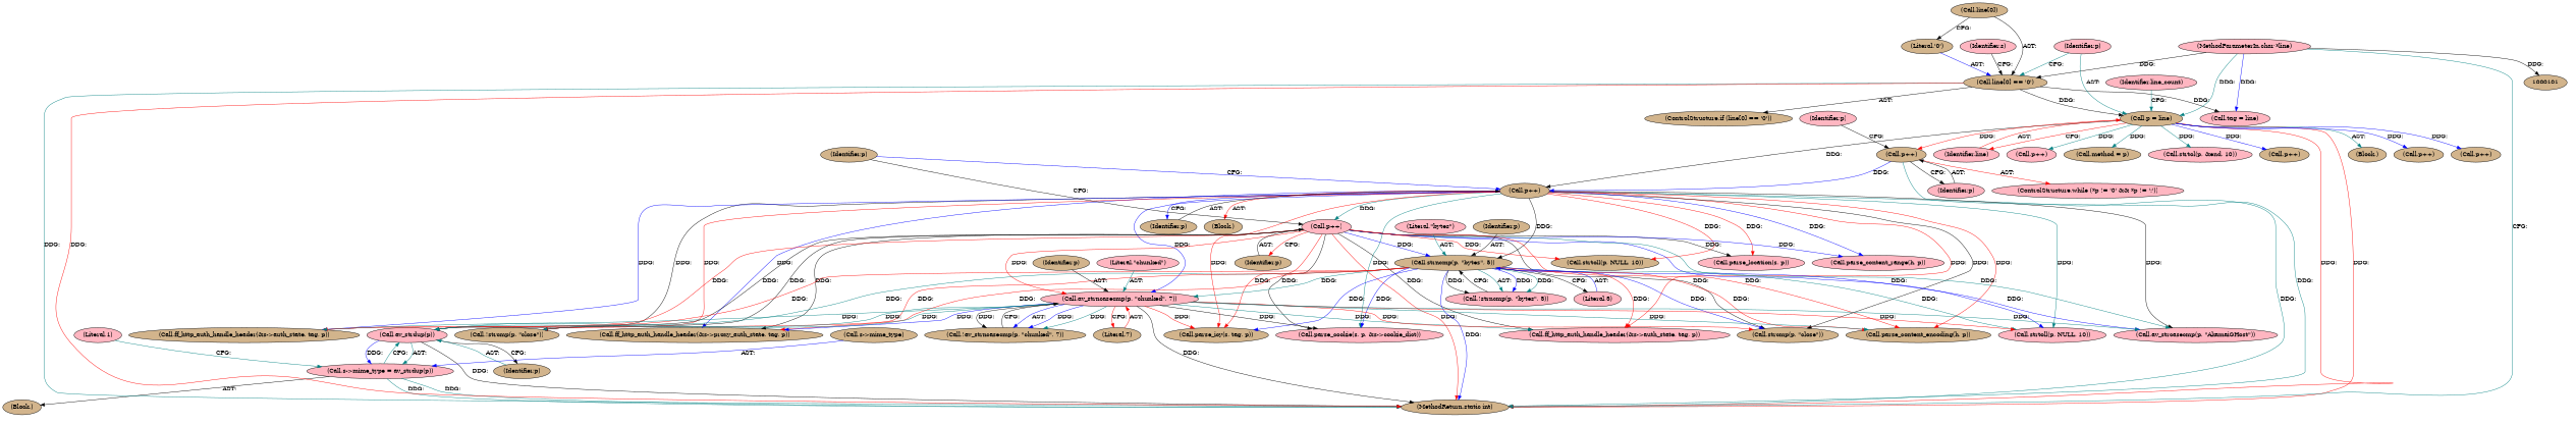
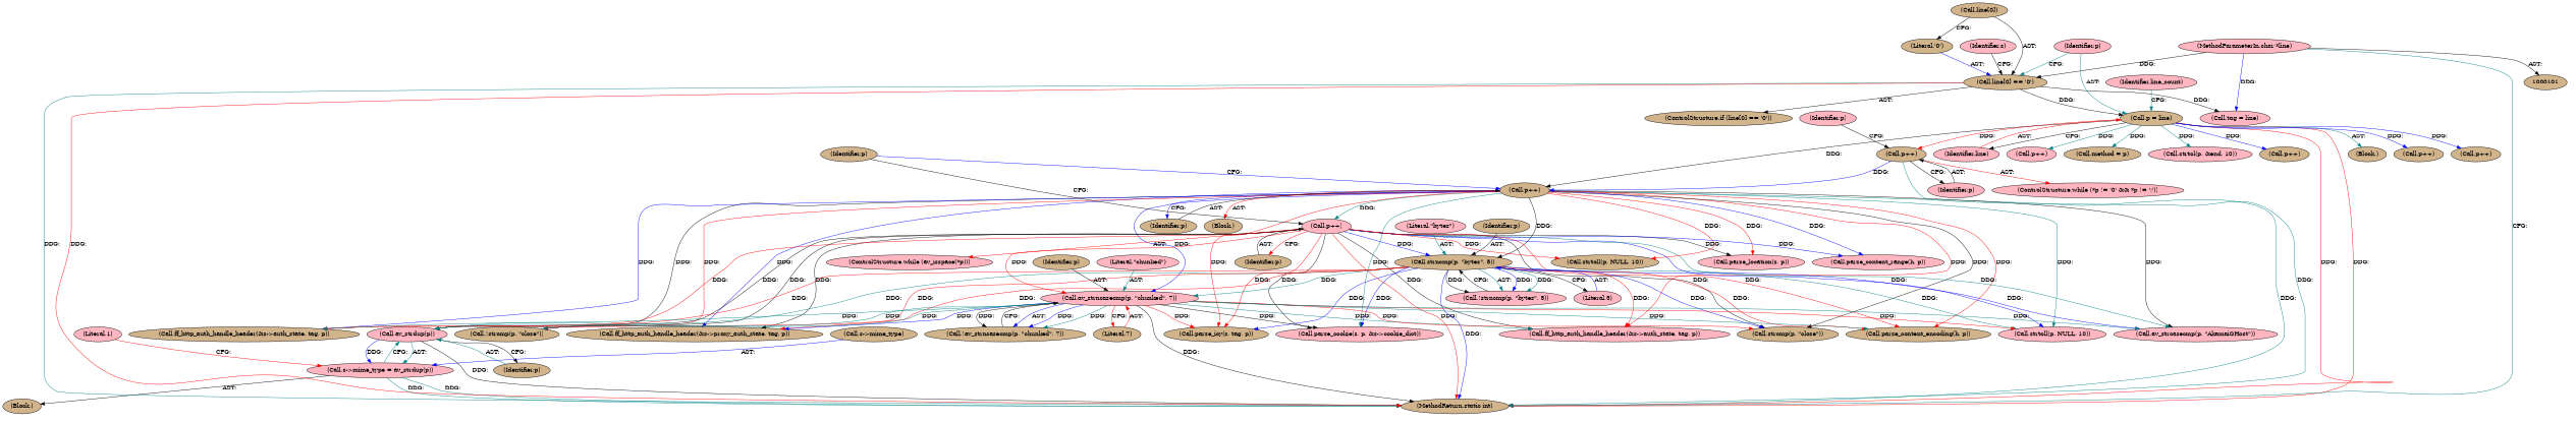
  digraph {
    node [fillcolor=tan style=filled]
    edge [color=black]
    n1 [fillcolor=lightpink label="(Call,av_strdup(p))"]
    n2 [fillcolor=lightpink label="(Call,s->mime_type = av_strdup(p))"]
    n3 [label="(MethodReturn,static int)"]
    n4 [label="(Identifier,p)"]
    n5 [label="(Block,)"]
    n6 [label="(Call,p++)"]
    n7 [fillcolor=lightpink label="(Call,p++)"]
    n8 [label="(Call,strncmp(p, \"bytes\", 5))"]
    n9 [fillcolor=lightpink label="(Call,av_strncasecmp(p, \"chunked\", 7))"]
    n10 [label="(Call,ff_http_auth_handle_header(&s->proxy_auth_state, tag, p))"]
    n11 [label="(Call,ff_http_auth_handle_header(&s->auth_state, tag, p))"]
    n12 [fillcolor=lightpink label="(Call,parse_location(s, p))"]
    n13 [label="(Call,parse_icy(s, tag, p))"]
    n14 [fillcolor=lightpink label="(Call,ff_http_auth_handle_header(&s->auth_state, tag, p))"]
    n15 [label="(Identifier,p)"]
    n16 [label="(Call,strcmp(p, \"close\"))"]
    n17 [fillcolor=lightpink label="(Call,parse_content_range(h, p))"]
    n18 [fillcolor=lightpink label="(Call,parse_cookie(s, p, &s->cookie_dict))"]
    n19 [fillcolor=lightpink label="(Call,strtoll(p, NULL, 10))"]
    n20 [fillcolor=lightpink label="(Call,av_strcasecmp(p, \"AkamaiGHost\"))"]
    n21 [label="(Call,!strcmp(p, \"close\"))"]
    n22 [label="(Block,)"]
    n23 [label="(Call,strtoll(p, NULL, 10))"]
    n24 [label="(Call,parse_content_encoding(h, p))"]
    n25 [label="(Identifier,p)"]
+   n26 [fillcolor=lightpink label="(ControlStructure,while (av_isspace(*p)))"]
    n27 [fillcolor=lightpink label="(Call,!strncmp(p, \"bytes\", 5))"]
    n28 [fillcolor=lightpink label="(Literal,5)"]
    n29 [label="(Literal,7)"]
    n30 [label="(Call,!av_strncasecmp(p, \"chunked\", 7))"]
    n31 [label="(Call,p++)"]
    n32 [fillcolor=lightpink label="(ControlStructure,while (*p != '\0' && *p != ':'))"]
    n33 [fillcolor=lightpink label="(Identifier,p)"]
    n34 [label="(Call,p = line)"]
    n35 [label="(Block,)"]
    n36 [label="(Call,p++)"]
    n37 [label="(Call,p++)"]
    n38 [fillcolor=lightpink label="(Identifier,line)"]
    n39 [fillcolor=lightpink label="(Call,p++)"]
    n40 [label="(Call,method = p)"]
    n41 [fillcolor=lightpink label="(Call,strtol(p, &end, 10))"]
    n42 [label="(Call,p++)"]
    n43 [label="(Call,line[0] == '\0')"]
    n44 [fillcolor=lightpink label="(Call,tag = line)"]
    n45 [label="(ControlStructure,if (line[0] == '\0'))"]
    n46 [label="(Literal,'\0')"]
    n47 [fillcolor=lightpink label="(MethodParameterIn,char *line)"]
    1000101
    n49 [fillcolor=lightpink label="(Identifier,s)"]
    n50 [fillcolor=lightpink label="(Identifier,p)"]
    n51 [fillcolor=lightpink label="(Literal,1)"]
    n52 [fillcolor=lightpink label="(Identifier,p)"]
    n53 [label="(Call,line[0])"]
    n54 [fillcolor=lightpink label="(Literal,\"bytes\")"]
    n55 [label="(Identifier,p)"]
    n56 [fillcolor=lightpink label="(Identifier,line_count)"]
    n57 [fillcolor=lightpink label="(Literal,\"chunked\")"]
    n58 [label="(Identifier,p)"]
    n59 [label="(Identifier,p)"]
    n60 [label="(Call,s->mime_type)"]
    n1 -> n2 [color=teal label="AST: "]
    n1 -> n2 [color=blue label="DDG: "]
    n1 -> n3 [label="DDG: "]
    n1 -> n4 [label="CFG: "]
    n2 -> n1 [color=teal label="CFG: "]
    n2 -> n3 [color=teal label="DDG: "]
    n2 -> n3 [color=teal label="DDG: "]
    n2 -> n5 [label="AST: "]
    n4 -> n1 [color=teal label="AST: "]
    n6 -> n1 [label="DDG: "]
    n6 -> n3 [color=teal label="DDG: "]
    n6 -> n7 [color=teal label="DDG: "]
    n6 -> n8 [label="DDG: "]
    n6 -> n9 [color=blue label="DDG: "]
    n6 -> n10 [color=blue label="DDG: "]
    n6 -> n11 [color=blue label="DDG: "]
    n6 -> n12 [color=red label="DDG: "]
    n6 -> n13 [color=red label="DDG: "]
    n6 -> n14 [color=red label="DDG: "]
    n6 -> n15 [color=blue label="CFG: "]
    n6 -> n16 [label="DDG: "]
    n6 -> n17 [color=blue label="DDG: "]
    n6 -> n18 [color=teal label="DDG: "]
    n6 -> n19 [color=teal label="DDG: "]
    n6 -> n20 [label="DDG: "]
    n6 -> n21 [color=red label="DDG: "]
    n6 -> n22 [color=red label="AST: "]
    n6 -> n23 [color=red label="DDG: "]
    n6 -> n24 [color=red label="DDG: "]
    n7 -> n1 [label="DDG: "]
    n7 -> n3 [color=red label="DDG: "]
    n7 -> n8 [color=blue label="DDG: "]
    n7 -> n9 [color=red label="DDG: "]
    n7 -> n10 [label="DDG: "]
    n7 -> n11 [color=red label="DDG: "]
    n7 -> n12 [label="DDG: "]
    n7 -> n13 [color=red label="DDG: "]
    n7 -> n14 [label="DDG: "]
    n7 -> n16 [label="DDG: "]
    n7 -> n17 [color=blue label="DDG: "]
    n7 -> n18 [label="DDG: "]
    n7 -> n19 [color=blue label="DDG: "]
    n7 -> n20 [color=teal label="DDG: "]
    n7 -> n21 [label="DDG: "]
    n7 -> n23 [color=red label="DDG: "]
    n7 -> n24 [color=red label="DDG: "]
    n7 -> n25 [color=red label="CFG: "]
+   n7 -> n26 [color=red label="AST: "]
    n8 -> n1 [color=teal label="DDG: "]
    n8 -> n3 [color=blue label="DDG: "]
    n8 -> n9 [color=teal label="DDG: "]
    n8 -> n10 [color=red label="DDG: "]
    n8 -> n11 [color=red label="DDG: "]
    n8 -> n13 [color=blue label="DDG: "]
    n8 -> n14 [color=red label="DDG: "]
    n8 -> n16 [color=blue label="DDG: "]
    n8 -> n18 [color=blue label="DDG: "]
    n8 -> n19 [color=teal label="DDG: "]
    n8 -> n20 [color=blue label="DDG: "]
    n8 -> n21 [color=red label="DDG: "]
    n8 -> n24 [color=red label="DDG: "]
    n8 -> n27 [color=teal label="AST: "]
    n8 -> n27 [color=blue label="DDG: "]
    n8 -> n27 [color=teal label="DDG: "]
    n8 -> n27 [label="DDG: "]
    n8 -> n28 [label="CFG: "]
    n9 -> n1 [color=teal label="DDG: "]
    n9 -> n3 [label="DDG: "]
    n9 -> n10 [color=blue label="DDG: "]
    n9 -> n11 [color=teal label="DDG: "]
    n9 -> n13 [color=red label="DDG: "]
    n9 -> n14 [color=teal label="DDG: "]
    n9 -> n16 [color=red label="DDG: "]
    n9 -> n18 [label="DDG: "]
    n9 -> n19 [color=red label="DDG: "]
    n9 -> n20 [color=teal label="DDG: "]
    n9 -> n21 [color=teal label="DDG: "]
    n9 -> n24 [color=teal label="DDG: "]
    n9 -> n29 [color=red label="CFG: "]
    n9 -> n30 [color=blue label="AST: "]
    n9 -> n30 [color=blue label="DDG: "]
    n9 -> n30 [color=teal label="DDG: "]
    n9 -> n30 [label="DDG: "]
    n15 -> n6 [label="AST: "]
    n25 -> n7 [label="AST: "]
    n27 -> n8 [label="CFG: "]
    n28 -> n8 [color=blue label="AST: "]
    n29 -> n9 [color=red label="AST: "]
    n30 -> n9 [label="CFG: "]
    n31 -> n3 [color=teal label="DDG: "]
    n31 -> n6 [color=blue label="DDG: "]
    n31 -> n32 [color=red label="AST: "]
    n31 -> n33 [label="CFG: "]
    n33 -> n31 [label="AST: "]
    n34 -> n3 [color=red label="DDG: "]
    n34 -> n3 [color=red label="DDG: "]
    n34 -> n6 [label="DDG: "]
    n34 -> n31 [color=red label="DDG: "]
    n34 -> n35 [color=teal label="AST: "]
    n34 -> n36 [color=blue label="DDG: "]
    n34 -> n37 [color=blue label="DDG: "]
-   n34 -> n38 [color=red label="CFG: "]
+   n34 -> n38 [label="CFG: "]
    n34 -> n39 [color=teal label="DDG: "]
    n34 -> n40 [color=teal label="DDG: "]
    n34 -> n41 [color=teal label="DDG: "]
    n34 -> n42 [color=blue label="DDG: "]
    n38 -> n34 [color=red label="AST: "]
    n43 -> n3 [color=teal label="DDG: "]
    n43 -> n3 [color=red label="DDG: "]
    n43 -> n34 [label="DDG: "]
    n43 -> n44 [label="DDG: "]
    n43 -> n45 [label="AST: "]
    n46 -> n43 [color=blue label="AST: "]
    n47 -> n3 [color=teal label="CFG: "]
-   n47 -> n34 [color=teal label="DDG: "]
    n47 -> n43 [label="DDG: "]
    n47 -> n44 [color=blue label="DDG: "]
-   n47 -> 1000101 [label="DDG: "]
+   n47 -> 1000101 [label="AST: "]
    n49 -> n43 [label="CFG: "]
    n50 -> n34 [color=teal label="AST: "]
    n50 -> n43 [color=teal label="CFG: "]
-   n51 -> n2 [color=teal label="CFG: "]
+   n51 -> n2 [color=red label="CFG: "]
    n52 -> n31 [label="CFG: "]
    n53 -> n43 [label="AST: "]
    n53 -> n46 [label="CFG: "]
    n54 -> n8 [color=teal label="AST: "]
    n55 -> n9 [label="AST: "]
    n56 -> n34 [color=teal label="CFG: "]
    n57 -> n9 [color=teal label="AST: "]
    n58 -> n6 [color=blue label="CFG: "]
    n58 -> n7 [label="CFG: "]
    n59 -> n8 [label="AST: "]
    n60 -> n2 [color=blue label="AST: "]
  }
